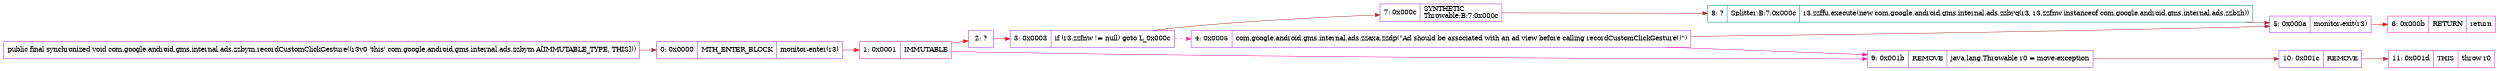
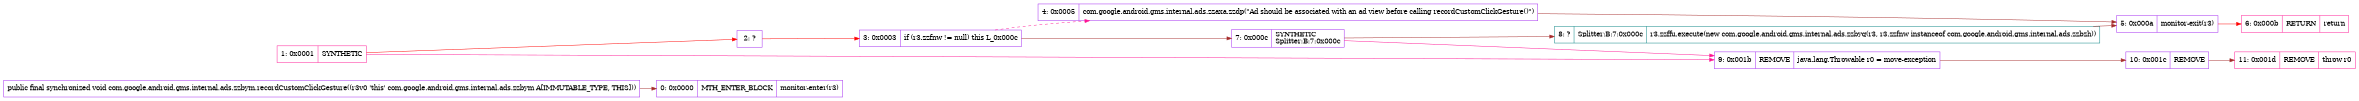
  digraph {
    rankdir=LR
    node [color=purple shape=record]
    edge [color=brown]
    n1 [label="{0\:\ 0x0000|MTH_ENTER_BLOCK\l|monitor\-enter(r3)\l}"]
-   n2 [color=deeppink label="{1\:\ 0x0001|IMMUTABLE\l}"]
+   n2 [color=deeppink label="{1\:\ 0x0001|SYNTHETIC\l}"]
    n3 [label="{2\:\ ?}"]
    n4 [label="{9\:\ 0x001b|REMOVE\l|java.lang.Throwable r0 = move\-exception\l}"]
-   n5 [label="{3\:\ 0x0003|if (r3.zzfnw != null) goto L_0x000c\l}"]
+   n5 [label="{3\:\ 0x0003|if (r3.zzfnw != null) this L_0x000c\l}"]
    n6 [label="{10\:\ 0x001c|REMOVE\l}"]
    n7 [label="{4\:\ 0x0005|com.google.android.gms.internal.ads.zzaxa.zzdp(\"Ad should be associated with an ad view before calling recordCustomClickGesture()\")\l}"]
-   n8 [label="{7\:\ 0x000c|SYNTHETIC\lThrowable:B:7:0x000c\l}"]
+   n8 [label="{7\:\ 0x000c|SYNTHETIC\lSplitter:B:7:0x000c\l}"]
    n9 [label="{5\:\ 0x000a|monitor\-exit(r3)\l}"]
    n10 [color=teal label="{8\:\ ?|Splitter:B:7:0x000c\l|r3.zzffu.execute(new com.google.android.gms.internal.ads.zzbyq(r3, r3.zzfnw instanceof com.google.android.gms.internal.ads.zzbzh))\l}"]
    n11 [color=deeppink label="{6\:\ 0x000b|RETURN\l|return\l}"]
-   n12 [color=deeppink label="{11\:\ 0x001d|THIS\l|throw r0\l}"]
+   n12 [color=deeppink label="{11\:\ 0x001d|REMOVE\l|throw r0\l}"]
    n13 [label="{public final synchronized void com.google.android.gms.internal.ads.zzbym.recordCustomClickGesture((r3v0 'this' com.google.android.gms.internal.ads.zzbym A[IMMUTABLE_TYPE, THIS])) }"]
-   n1 -> n2 [color=red]
    n2 -> n3 [color=red]
    n2 -> n4 [color=deeppink]
    n3 -> n5 [color=red]
    n4 -> n6
    n5 -> n7 [color=deeppink style=dashed]
    n5 -> n8
    n6 -> n12
    n7 -> n9
-   n7 -> n4 [color=deeppink]
+   n8 -> n4 [color=deeppink]
    n8 -> n10
    n9 -> n11 [color=red]
    n10 -> n9
    n13 -> n1
  }
